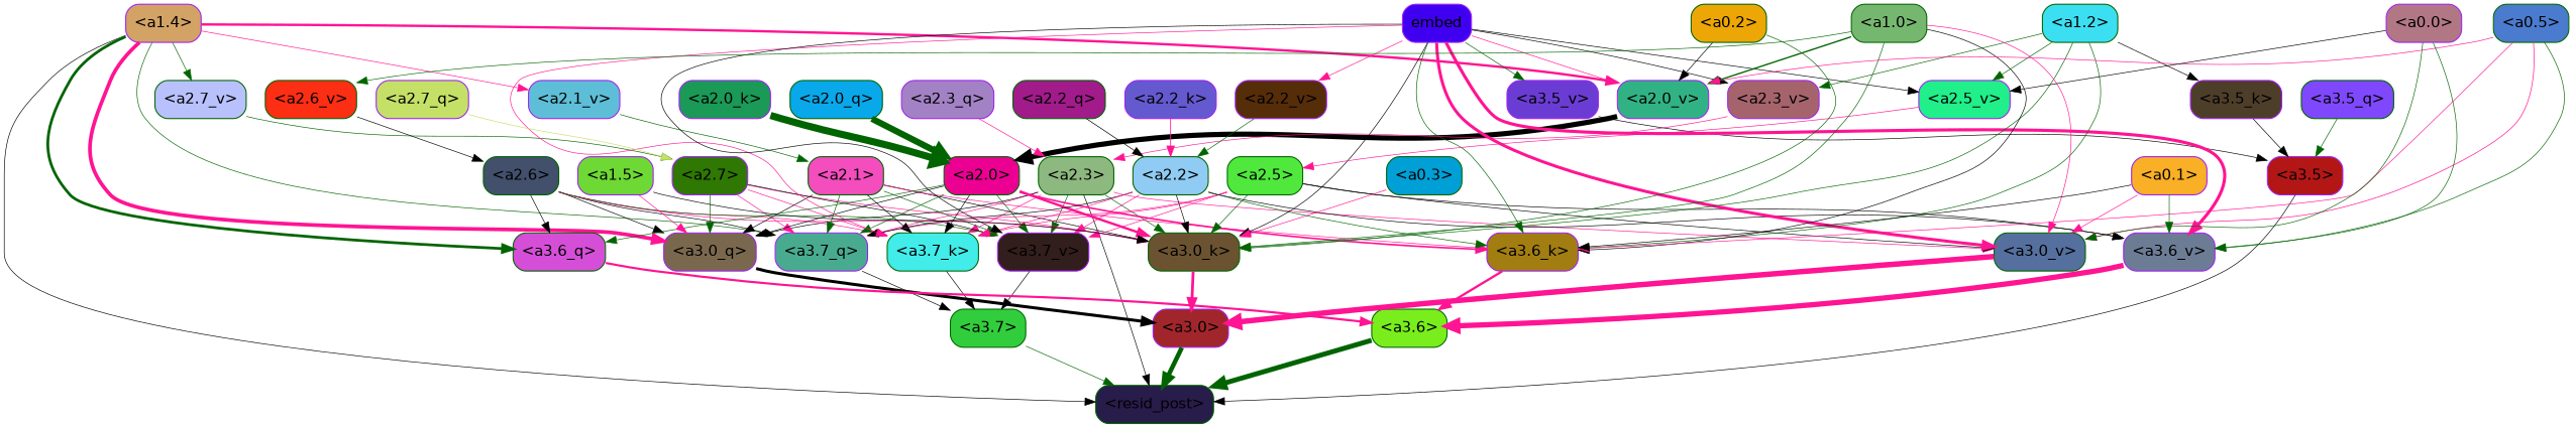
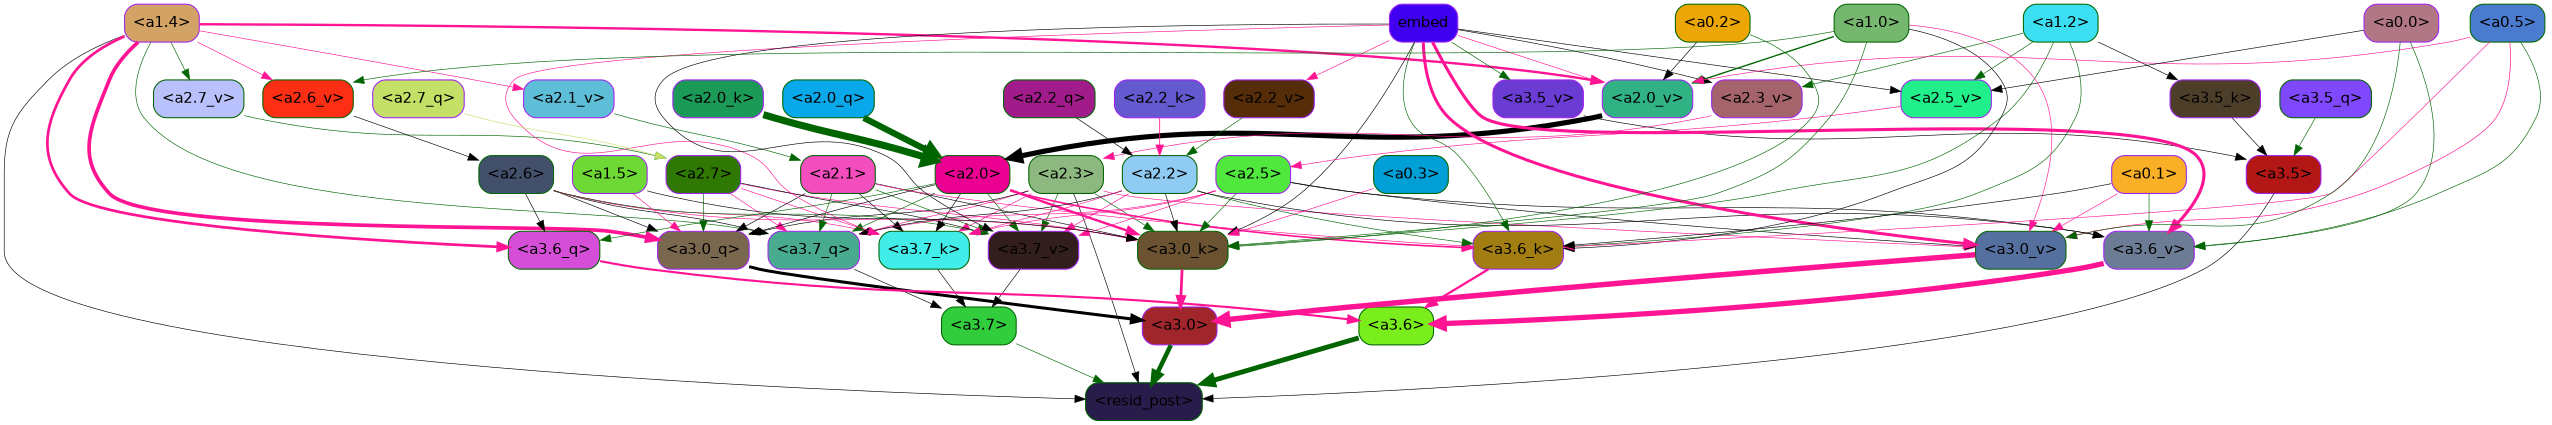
  strict digraph {
    splines=true
    node [color=purple fontname=Helvetica shape=box style="filled, rounded"]
    edge [color=deeppink penwidth=0.6]
    "<a3.7>" [color=darkgreen fillcolor="#32cd3d"]
    "<resid_post>" [color=darkgreen fillcolor="#271c4a"]
    "<a3.6>" [color=darkgreen fillcolor="#79ee1c"]
    "<a3.5>" [fillcolor="#b21716"]
    "<a3.0>" [fillcolor="#a1262b"]
    "<a2.3>" [color=darkgreen fillcolor="#8db87f"]
    "<a3.7_q>" [fillcolor="#48ab8f"]
    "<a3.0_q>" [fillcolor="#7a684e"]
    "<a3.7_k>" [color=darkgreen fillcolor="#41ece9"]
    "<a3.0_k>" [color=darkgreen fillcolor="#6b5331"]
    "<a3.7_v>" [fillcolor="#321e1c"]
    "<a3.0_v>" [color=darkgreen fillcolor="#556f9e"]
    "<a1.4>" [fillcolor="#d2a364"]
    "<a3.6_q>" [color=darkgreen fillcolor="#d54ed7"]
    "<a2.7_v>" [color=darkgreen fillcolor="#b9c1fd"]
    "<a2.6_v>" [color=darkgreen fillcolor="#fc2e13"]
    "<a2.1_v>" [fillcolor="#5ebed7"]
    "<a2.0_v>" [fillcolor="#31b285"]
    "<a2.7>" [fillcolor="#2f7803"]
    "<a2.6>" [color=darkgreen fillcolor="#42506c"]
    "<a2.1>" [color=darkgreen fillcolor="#f34dbe"]
    "<a2.0>" [color=darkgreen fillcolor="#eb0092"]
    "<a3.6_k>" [fillcolor="#a27d11"]
    "<a3.5_q>" [color=darkgreen fillcolor="#7f48fd"]
    "<a3.5_k>" [fillcolor="#4d3e29"]
    "<a3.6_v>" [fillcolor="#6d7c95"]
    "<a3.5_v>" [fillcolor="#6b3cd3"]
-   "<a2.5>" [color=darkgreen fillcolor="#50e83d"]
+   "<a2.5>" [fillcolor="#50e83d"]
    "<a2.2>" [color=darkgreen fillcolor="#8fcbf2"]
    "<a1.5>" [fillcolor="#6ed835"]
    embed [fillcolor="#3f00f2"]
    "<a2.5_v>" [fillcolor="#20ef8a"]
    "<a2.3_v>" [fillcolor="#a5646b"]
    "<a2.2_v>" [fillcolor="#562d09"]
    "<a1.2>" [color=darkgreen fillcolor="#3cdff1"]
    "<a1.0>" [color=darkgreen fillcolor="#76b76f"]
    "<a0.5>" [color=darkgreen fillcolor="#4b7bce"]
    "<a0.1>" [fillcolor="#f9af26"]
    "<a0.3>" [color=darkgreen fillcolor="#009fd5"]
    "<a0.2>" [color=darkgreen fillcolor="#eca606"]
    "<a0.0>" [fillcolor="#b17785"]
    "<a2.7_q>" [fillcolor="#c5e066"]
-   "<a2.3_q>" [fillcolor="#a282c5"]
    "<a2.2_q>" [color=darkgreen fillcolor="#a21b8b"]
    "<a2.0_q>" [color=darkgreen fillcolor="#09a8ea"]
    "<a2.2_k>" [fillcolor="#6559d0"]
    "<a2.0_k>" [fillcolor="#1b9956"]
    "<a3.7>" -> "<resid_post>" [color=darkgreen]
    "<a3.6>" -> "<resid_post>" [color=darkgreen penwidth=4.6696330308914185]
    "<a3.5>" -> "<resid_post>" [color=black]
    "<a3.0>" -> "<resid_post>" [color=darkgreen penwidth=4.282557368278503]
    "<a2.3>" -> "<resid_post>" [color=black]
    "<a2.3>" -> "<a3.7_q>"
    "<a2.3>" -> "<a3.0_q>" [color=black]
    "<a2.3>" -> "<a3.7_k>"
    "<a2.3>" -> "<a3.0_k>" [color=darkgreen]
    "<a2.3>" -> "<a3.7_v>" [color=darkgreen]
    "<a2.3>" -> "<a3.0_v>"
    "<a3.7_q>" -> "<a3.7>" [color=black]
    "<a3.0_q>" -> "<a3.0>" [color=black penwidth=2.8638100624084473]
    "<a3.7_k>" -> "<a3.7>" [color=black]
    "<a3.0_k>" -> "<a3.0>" [penwidth=2.6274144649505615]
    "<a3.7_v>" -> "<a3.7>" [color=black]
    "<a3.0_v>" -> "<a3.0>" [penwidth=5.188832879066467]
    "<a1.4>" -> "<resid_post>" [color=black]
    "<a1.4>" -> "<a3.7_q>" [color=darkgreen]
    "<a1.4>" -> "<a3.0_q>" [penwidth=3.4971605762839317]
-   "<a1.4>" -> "<a3.6_q>" [color=darkgreen penwidth=2.6073555648326874]
+   "<a1.4>" -> "<a3.6_q>" [penwidth=2.6073555648326874]
    "<a1.4>" -> "<a2.7_v>" [color=darkgreen]
+   "<a1.4>" -> "<a2.6_v>"
    "<a1.4>" -> "<a2.1_v>"
    "<a1.4>" -> "<a2.0_v>" [penwidth=2.268670678138733]
    "<a3.6_q>" -> "<a3.6>" [penwidth=2.03758105635643]
    "<a2.7_v>" -> "<a2.7>" [color=darkgreen]
    "<a2.6_v>" -> "<a2.6>" [color=black]
    "<a2.1_v>" -> "<a2.1>" [color=darkgreen]
    "<a2.0_v>" -> "<a2.0>" [color=black penwidth=4.906715989112854]
    "<a2.7>" -> "<a3.7_q>"
    "<a2.7>" -> "<a3.0_q>" [color=darkgreen]
    "<a2.7>" -> "<a3.7_k>"
    "<a2.7>" -> "<a3.0_k>"
    "<a2.7>" -> "<a3.7_v>" [color=black]
    "<a2.6>" -> "<a3.7_q>" [color=black]
    "<a2.6>" -> "<a3.0_q>" [color=black]
    "<a2.6>" -> "<a3.7_k>"
    "<a2.6>" -> "<a3.0_k>"
    "<a2.6>" -> "<a3.7_v>" [color=darkgreen]
    "<a2.6>" -> "<a3.6_q>" [color=black]
    "<a2.1>" -> "<a3.7_q>" [color=darkgreen]
    "<a2.1>" -> "<a3.0_q>" [color=black]
    "<a2.1>" -> "<a3.7_k>" [color=black]
    "<a2.1>" -> "<a3.0_k>" [color=black]
    "<a2.1>" -> "<a3.7_v>" [color=darkgreen]
    "<a2.1>" -> "<a3.6_k>"
    "<a2.0>" -> "<a3.7_q>" [color=darkgreen]
    "<a2.0>" -> "<a3.0_q>" [color=black]
    "<a2.0>" -> "<a3.7_k>" [color=black]
    "<a2.0>" -> "<a3.0_k>" [penwidth=2.270527422428131]
    "<a2.0>" -> "<a3.7_v>" [color=darkgreen]
    "<a2.0>" -> "<a3.6_q>" [color=darkgreen]
    "<a2.0>" -> "<a3.6_k>" [penwidth=1.5568191409111023]
    "<a3.6_k>" -> "<a3.6>" [penwidth=2.174198240041733]
    "<a3.5_q>" -> "<a3.5>" [color=darkgreen]
    "<a3.5_k>" -> "<a3.5>" [color=black]
    "<a3.6_v>" -> "<a3.6>" [penwidth=5.002329230308533]
    "<a3.5_v>" -> "<a3.5>" [color=black]
    "<a2.5>" -> "<a3.7_q>"
    "<a2.5>" -> "<a3.7_k>"
    "<a2.5>" -> "<a3.0_k>" [color=darkgreen]
    "<a2.5>" -> "<a3.7_v>"
    "<a2.5>" -> "<a3.0_v>" [color=black]
    "<a2.5>" -> "<a3.6_v>" [color=black]
    "<a2.2>" -> "<a3.7_q>" [color=black]
    "<a2.2>" -> "<a3.7_k>"
    "<a2.2>" -> "<a3.0_k>" [color=black]
    "<a2.2>" -> "<a3.7_v>"
    "<a2.2>" -> "<a3.6_k>" [color=darkgreen]
    "<a2.2>" -> "<a3.6_v>" [color=black]
    "<a1.5>" -> "<a3.0_q>"
    "<a1.5>" -> "<a3.0_k>" [color=black]
    embed -> "<a3.7_k>"
    embed -> "<a3.0_k>" [color=black]
    embed -> "<a3.7_v>" [color=black]
    embed -> "<a3.0_v>" [penwidth=2.8686431646347046]
    embed -> "<a2.0_v>"
    embed -> "<a3.6_k>" [color=darkgreen]
    embed -> "<a3.6_v>" [penwidth=2.9588699340820312]
    embed -> "<a3.5_v>" [color=darkgreen]
    embed -> "<a2.5_v>" [color=black]
    embed -> "<a2.3_v>" [color=black]
    embed -> "<a2.2_v>"
    "<a2.5_v>" -> "<a2.5>"
    "<a2.3_v>" -> "<a2.3>"
    "<a2.2_v>" -> "<a2.2>" [color=darkgreen]
    "<a1.2>" -> "<a3.0_k>" [color=darkgreen]
    "<a1.2>" -> "<a3.6_k>" [color=darkgreen]
    "<a1.2>" -> "<a3.5_k>" [color=black]
    "<a1.2>" -> "<a2.5_v>" [color=darkgreen]
    "<a1.2>" -> "<a2.3_v>" [color=darkgreen]
    "<a1.0>" -> "<a3.0_k>" [color=darkgreen]
    "<a1.0>" -> "<a3.0_v>"
    "<a1.0>" -> "<a2.6_v>" [color=darkgreen]
    "<a1.0>" -> "<a2.0_v>" [color=darkgreen penwidth=1.27996826171875]
    "<a1.0>" -> "<a3.6_k>" [color=black]
    "<a0.5>" -> "<a3.0_v>" [penwidth=0.6421224474906921]
    "<a0.5>" -> "<a2.0_v>"
    "<a0.5>" -> "<a3.6_k>"
    "<a0.5>" -> "<a3.6_v>" [color=darkgreen]
    "<a0.1>" -> "<a3.0_v>"
    "<a0.1>" -> "<a3.6_k>" [color=black]
    "<a0.1>" -> "<a3.6_v>" [color=darkgreen]
    "<a0.3>" -> "<a3.0_k>"
    "<a0.2>" -> "<a3.0_k>" [color=darkgreen]
    "<a0.2>" -> "<a2.0_v>" [color=black]
    "<a0.0>" -> "<a3.0_v>" [color=darkgreen]
    "<a0.0>" -> "<a3.6_v>" [color=darkgreen]
    "<a0.0>" -> "<a2.5_v>" [color=black]
    "<a2.7_q>" -> "<a2.7>" [color="#c5e066"]
-   "<a2.3_q>" -> "<a2.3>"
    "<a2.2_q>" -> "<a2.2>" [color=black penwidth=0.6340763568878174]
    "<a2.0_q>" -> "<a2.0>" [color=darkgreen penwidth=6.0160088539123535]
    "<a2.2_k>" -> "<a2.2>" [penwidth=0.7764816284179688]
    "<a2.0_k>" -> "<a2.0>" [color=darkgreen penwidth=6.773025274276733]
  }
